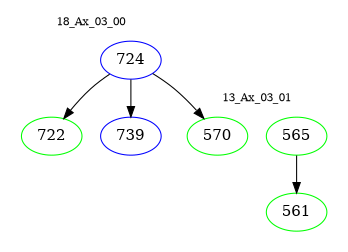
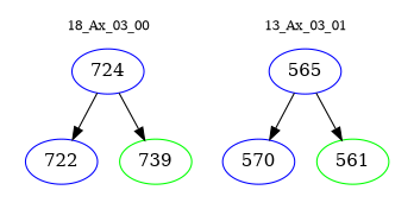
  digraph {
    node [color=green]
    edge [color=black]
    n1 [color=blue label=724]
-   n2 [label=722]
-   n3 [color=blue label=739]
-   n4 [label=565]
-   n5 [label=570]
+   n2 [color=blue label=722]
+   n3 [label=739]
+   n4 [color=blue label=565]
+   n5 [color=blue label=570]
    n6 [label=561]
    subgraph cluster_1 {
      color=white
      fontsize=10
      label="18_Ax_03_00"
      n1
      n2
      n3
    }
    subgraph cluster_2 {
      color=white
      fontsize=10
      label="13_Ax_03_01"
      n4
      n5
      n6
    }
    n1 -> n2
    n1 -> n3
-   n1 -> n5
+   n4 -> n5
    n4 -> n6
  }
